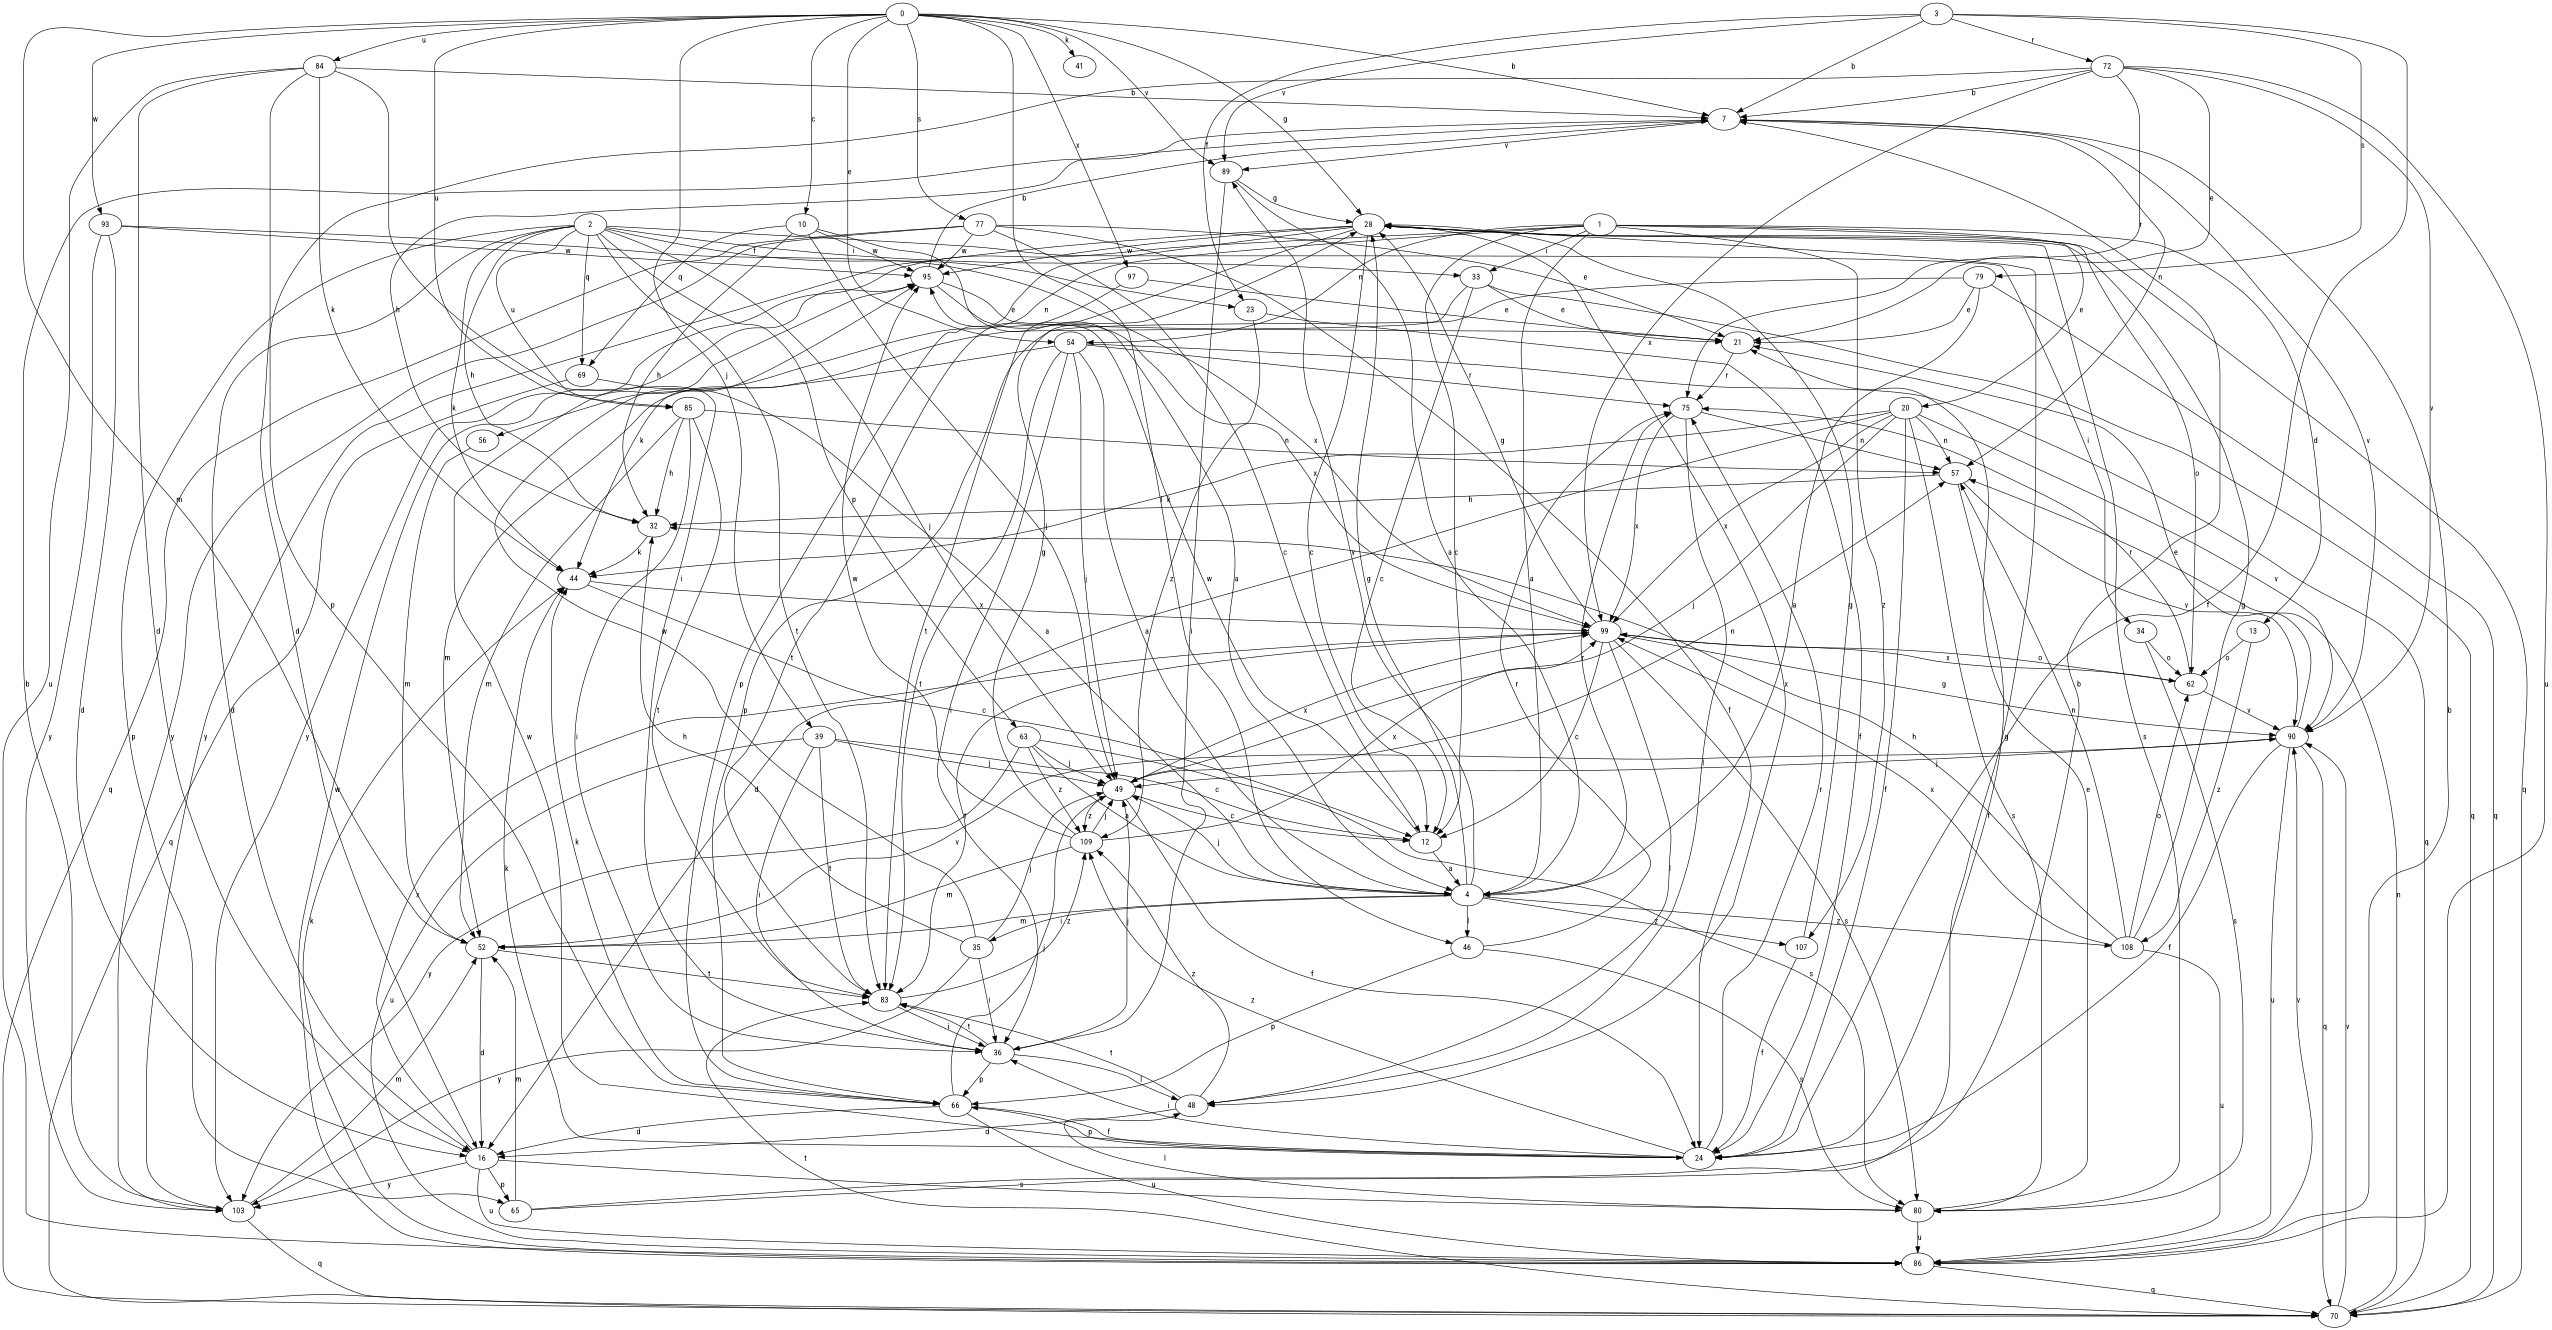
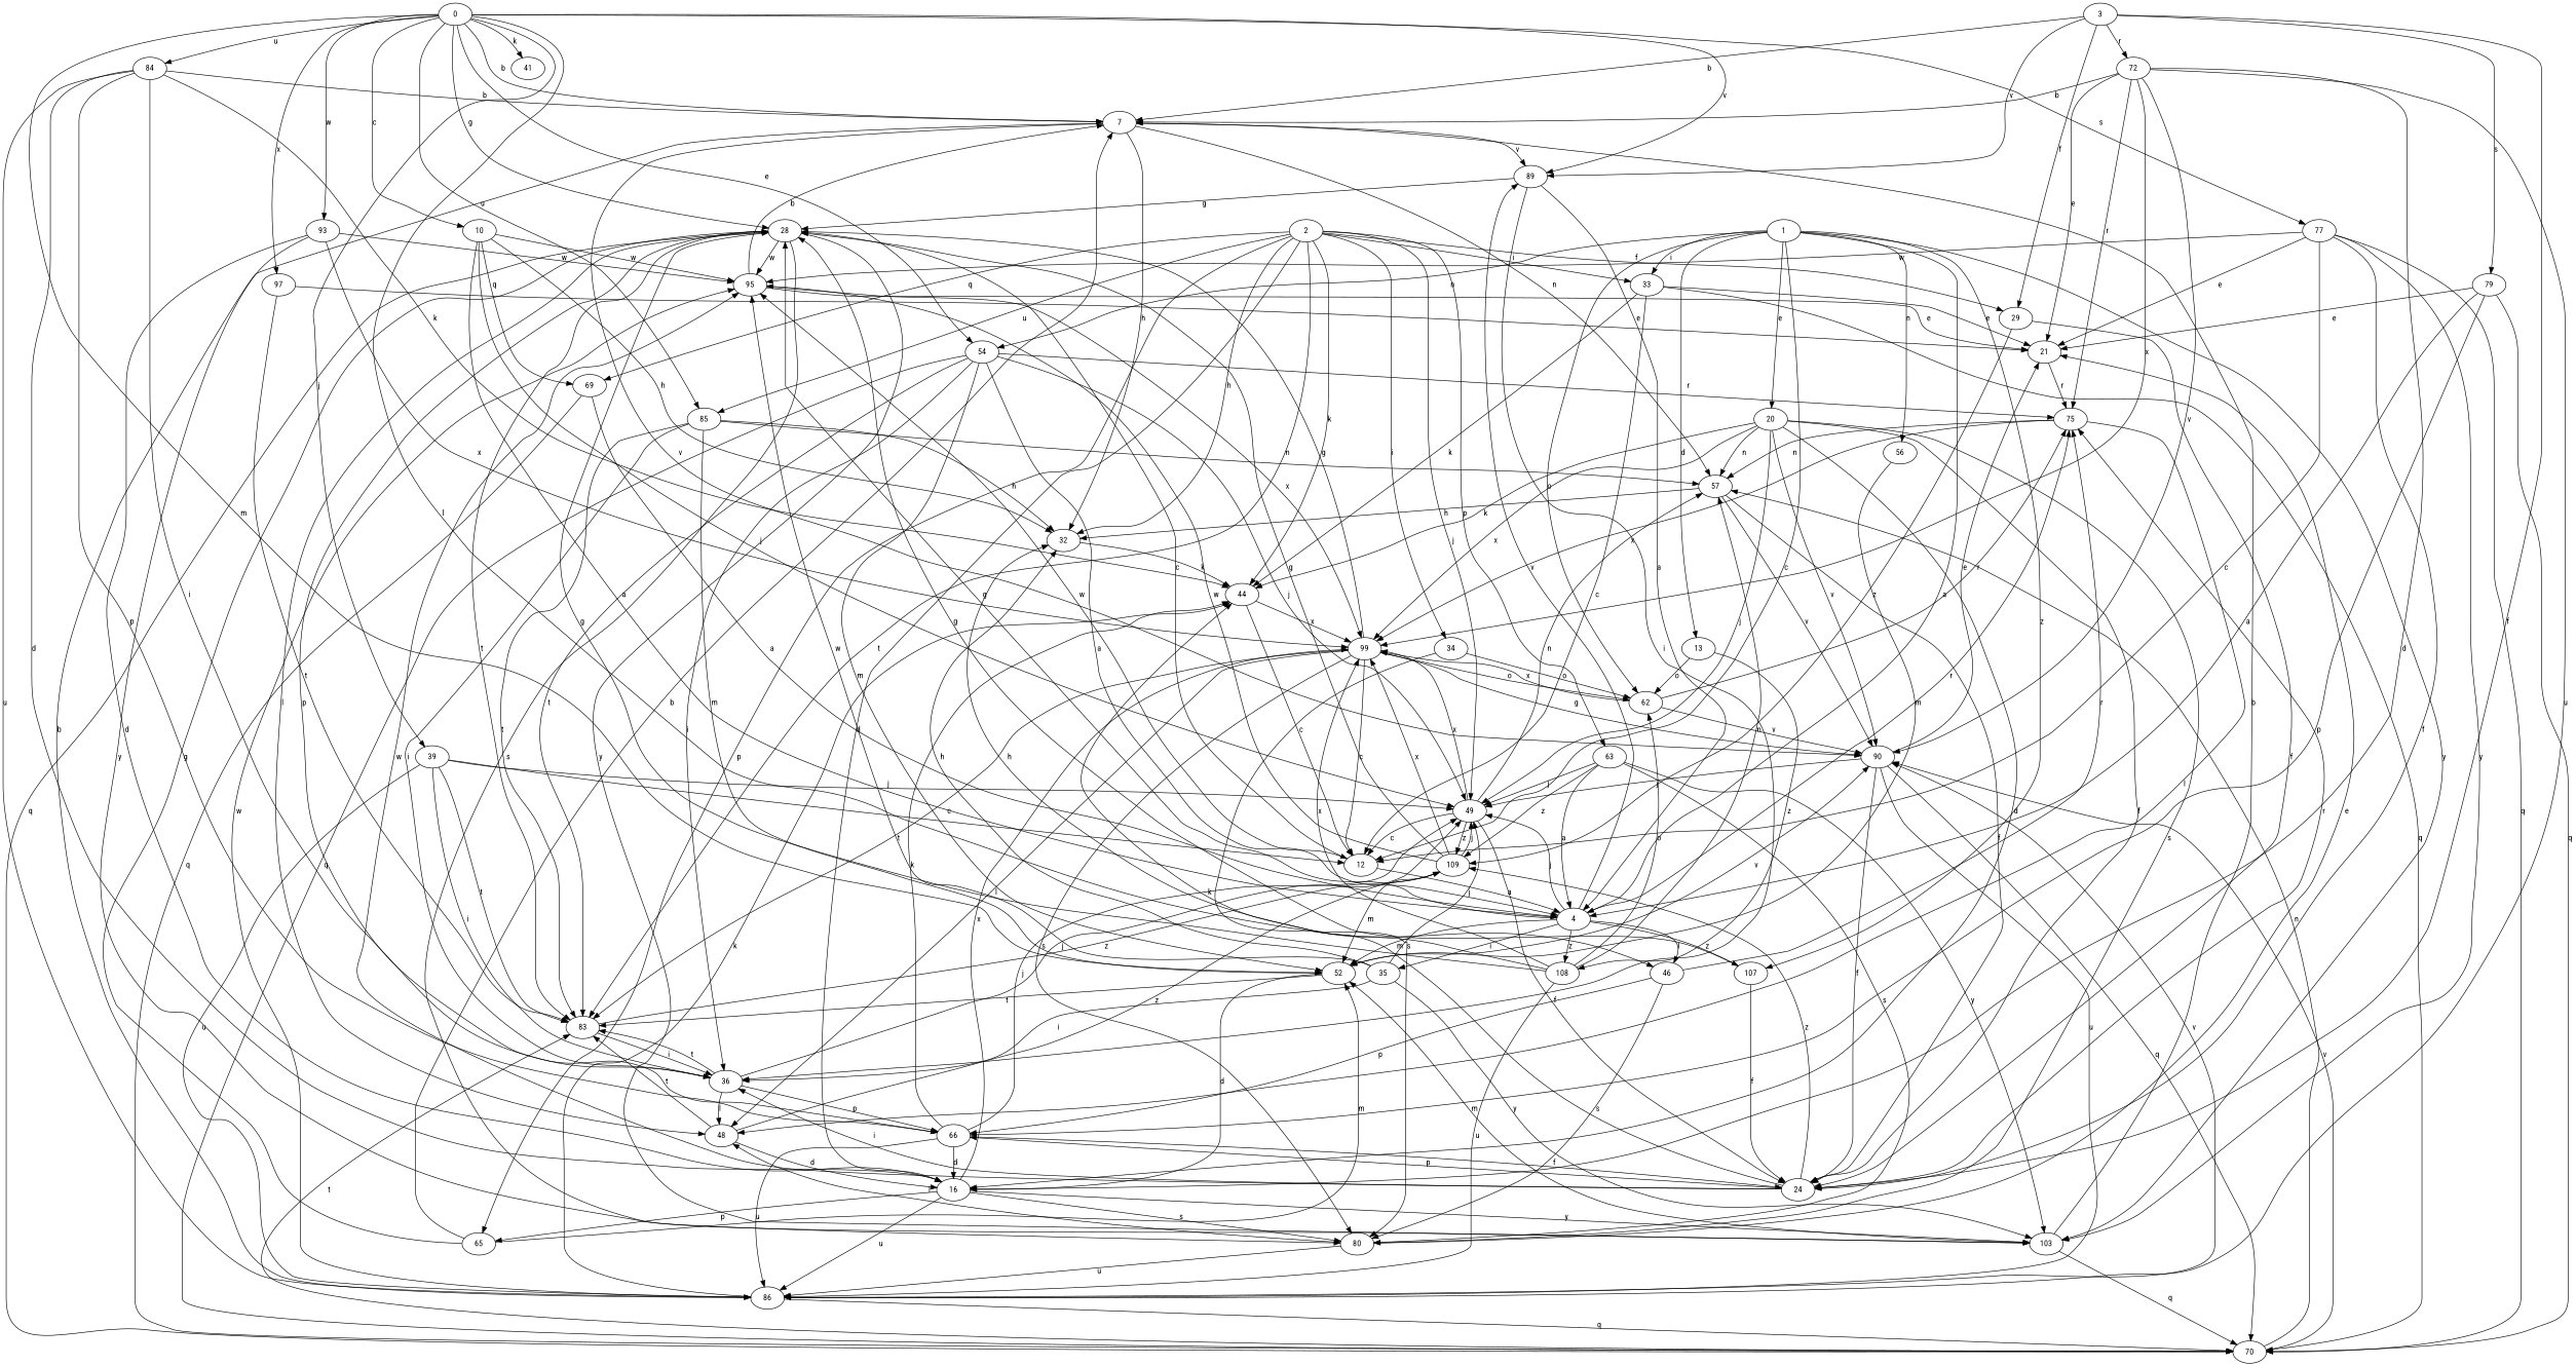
  strict digraph {
    fontname="Roboto Condensed"
    node [fontname="Roboto Condensed"]
    edge [fontname="Roboto Condensed"]
    0
    7
    10
    28
    39
    41
    46
    52
    77
    84
    85
    89
    93
    97
    54
    32
    57
    90
    4
    n20 [label=49]
    69
    95
    20
    16
    44
    24
    80
    99
    12
    103
    83
    66
    48
    70
    86
    36
    75
    21
    1
    13
    33
    56
    62
    107
    35
    108
    2
-   23
+   23 [label=29]
    34
    63
    65
    109
    3
    72
    79
    0 -> 7 [label=b]
    0 -> 10 [label=c]
    0 -> 28 [label=g]
    0 -> 39 [label=j]
    0 -> 41 [label=k]
    0 -> 46 [label=l]
    0 -> 52 [label=m]
    0 -> 77 [label=s]
    0 -> 84 [label=u]
    0 -> 85 [label=u]
    0 -> 89 [label=v]
    0 -> 93 [label=w]
    0 -> 97 [label=x]
    0 -> 54 [label=e]
    7 -> 89 [label=v]
    7 -> 32 [label=h]
    7 -> 57 [label=n]
    7 -> 90 [label=v]
    10 -> 32 [label=h]
    10 -> 4 [label=a]
    10 -> n20 [label=j]
    10 -> 69 [label=q]
    10 -> 95 [label=w]
    28 -> 95 [label=w]
    28 -> 80 [label=s]
    28 -> 12 [label=c]
    28 -> 103 [label=y]
    28 -> 83 [label=t]
    28 -> 66 [label=p]
-   28 -> 48 [label=x]
+   28 -> 48 [label=l]
    28 -> 70 [label=q]
    39 -> n20 [label=j]
    39 -> 12 [label=c]
    39 -> 83 [label=t]
    39 -> 86 [label=u]
    39 -> 36 [label=i]
    46 -> 80 [label=s]
    46 -> 66 [label=p]
    46 -> 75 [label=r]
    52 -> 90 [label=v]
    52 -> 16 [label=d]
    52 -> 83 [label=t]
    77 -> 95 [label=w]
    77 -> 24 [label=f]
    77 -> 12 [label=c]
    77 -> 103 [label=y]
    77 -> 70 [label=q]
    77 -> 21 [label=e]
    84 -> 7 [label=b]
    84 -> 16 [label=d]
    84 -> 44 [label=k]
    84 -> 66 [label=p]
    84 -> 86 [label=u]
    84 -> 36 [label=i]
    85 -> 52 [label=m]
    85 -> 32 [label=h]
    85 -> 57 [label=n]
    85 -> 83 [label=t]
    85 -> 36 [label=i]
    89 -> 28 [label=g]
    89 -> 4 [label=a]
    89 -> 36 [label=i]
    93 -> 95 [label=w]
    93 -> 16 [label=d]
    93 -> 99 [label=x]
    93 -> 103 [label=y]
    97 -> 83 [label=t]
    97 -> 21 [label=e]
    54 -> 52 [label=m]
    54 -> 4 [label=a]
    54 -> n20 [label=j]
    54 -> 83 [label=t]
    54 -> 70 [label=q]
    54 -> 36 [label=i]
    54 -> 75 [label=r]
    32 -> 44 [label=k]
    57 -> 32 [label=h]
    57 -> 90 [label=v]
    57 -> 24 [label=f]
    90 -> n20 [label=j]
    90 -> 24 [label=f]
    90 -> 70 [label=q]
    90 -> 86 [label=u]
    90 -> 21 [label=e]
    4 -> 28 [label=g]
    4 -> 46 [label=l]
    4 -> 52 [label=m]
    4 -> 89 [label=v]
    4 -> n20 [label=j]
    4 -> 75 [label=r]
    4 -> 107 [label=z]
    4 -> 35 [label=i]
    4 -> 108 [label=z]
    n20 -> 57 [label=n]
    n20 -> 24 [label=f]
    n20 -> 99 [label=x]
    n20 -> 12 [label=c]
    n20 -> 109 [label=z]
    69 -> 4 [label=a]
    69 -> 70 [label=q]
    95 -> 7 [label=b]
    95 -> 99 [label=x]
    95 -> 21 [label=e]
    20 -> 57 [label=n]
    20 -> 90 [label=v]
    20 -> n20 [label=j]
    20 -> 16 [label=d]
    20 -> 44 [label=k]
    20 -> 24 [label=f]
    20 -> 80 [label=s]
    20 -> 99 [label=x]
    16 -> 80 [label=s]
    16 -> 99 [label=x]
    16 -> 103 [label=y]
    16 -> 86 [label=u]
    16 -> 65 [label=p]
    44 -> 99 [label=x]
    44 -> 12 [label=c]
    24 -> 95 [label=w]
    24 -> 44 [label=k]
    24 -> 66 [label=p]
    24 -> 36 [label=i]
    24 -> 75 [label=r]
    24 -> 109 [label=z]
    80 -> 48 [label=l]
    80 -> 86 [label=u]
    80 -> 21 [label=e]
    99 -> 28 [label=g]
    99 -> 90 [label=g]
    99 -> 80 [label=s]
    99 -> 12 [label=c]
    99 -> 83 [label=t]
    99 -> 48 [label=l]
    99 -> 62 [label=o]
    12 -> 4 [label=a]
    12 -> 95 [label=w]
    103 -> 7 [label=b]
    103 -> 52 [label=m]
    103 -> 70 [label=q]
    83 -> 36 [label=i]
    83 -> 109 [label=z]
    66 -> n20 [label=j]
    66 -> 16 [label=d]
    66 -> 44 [label=k]
    66 -> 24 [label=f]
    66 -> 86 [label=u]
    48 -> 16 [label=d]
    48 -> 83 [label=t]
    48 -> 109 [label=z]
    70 -> 57 [label=n]
    70 -> 90 [label=v]
    70 -> 83 [label=t]
-   86 -> 7 [label=b]
+   7 -> 86 [label=b]
    86 -> 90 [label=v]
    86 -> 95 [label=w]
    86 -> 44 [label=k]
    86 -> 70 [label=q]
    36 -> n20 [label=j]
    36 -> 83 [label=t]
    36 -> 66 [label=p]
    36 -> 48 [label=l]
    75 -> 57 [label=n]
    75 -> 99 [label=x]
    75 -> 48 [label=l]
    21 -> 75 [label=r]
    1 -> 54 [label=n]
    1 -> 4 [label=a]
    1 -> 20 [label=e]
    1 -> 12 [label=c]
    1 -> 103 [label=y]
    1 -> 13 [label=d]
    1 -> 33 [label=i]
    1 -> 56 [label=n]
    1 -> 62 [label=o]
    1 -> 107 [label=z]
    13 -> 62 [label=o]
    13 -> 108 [label=z]
    33 -> 44 [label=k]
    33 -> 12 [label=c]
    33 -> 70 [label=q]
    33 -> 21 [label=e]
    56 -> 52 [label=m]
    62 -> 90 [label=v]
    62 -> 99 [label=x]
    62 -> 75 [label=r]
    107 -> 28 [label=g]
    107 -> 24 [label=f]
    35 -> 32 [label=h]
    35 -> n20 [label=j]
    35 -> 95 [label=w]
    35 -> 103 [label=y]
    35 -> 36 [label=i]
    108 -> 28 [label=g]
    108 -> 32 [label=h]
    108 -> 57 [label=n]
    108 -> 99 [label=x]
    108 -> 86 [label=u]
    108 -> 62 [label=o]
    2 -> 85 [label=u]
    2 -> 32 [label=h]
    2 -> n20 [label=j]
    2 -> 69 [label=q]
    2 -> 16 [label=d]
    2 -> 44 [label=k]
    2 -> 83 [label=t]
    2 -> 33 [label=i]
    2 -> 23 [label=f]
    2 -> 34 [label=i]
    2 -> 63 [label=p]
    2 -> 65 [label=p]
    23 -> 24 [label=f]
    23 -> 109 [label=z]
    34 -> 80 [label=s]
    34 -> 62 [label=o]
    63 -> 4 [label=a]
    63 -> n20 [label=j]
    63 -> 80 [label=s]
    63 -> 103 [label=y]
    63 -> 109 [label=z]
    65 -> 7 [label=b]
    65 -> 28 [label=g]
    65 -> 52 [label=m]
    109 -> 28 [label=g]
    109 -> 52 [label=m]
    109 -> n20 [label=j]
    109 -> 95 [label=w]
    109 -> 99 [label=x]
    3 -> 7 [label=b]
    3 -> 89 [label=v]
    3 -> 24 [label=f]
    3 -> 23 [label=f]
    3 -> 72 [label=r]
    3 -> 79 [label=s]
    72 -> 7 [label=b]
    72 -> 90 [label=v]
    72 -> 16 [label=d]
    72 -> 99 [label=x]
    72 -> 86 [label=u]
    72 -> 75 [label=r]
    72 -> 21 [label=e]
    79 -> 4 [label=a]
    79 -> 66 [label=p]
    79 -> 70 [label=q]
    79 -> 21 [label=e]
  }
